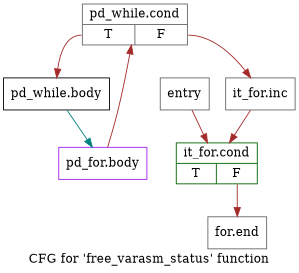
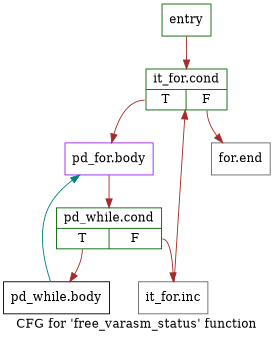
  digraph {
    label="CFG for 'free_varasm_status' function"
    node [color=gray40 shape=record]
    edge [color=brown]
-   n1 [label="{entry}"]
+   n1 [color=darkgreen label="{entry}"]
    n2 [color=darkgreen label="{it_for.cond|{<s0>T|<s1>F}}"]
    n3 [color=purple label="{pd_for.body}"]
    n4 [label="{for.end}"]
-   n5 [label="{pd_while.cond|{<s0>T|<s1>F}}"]
+   n5 [color=darkgreen label="{pd_while.cond|{<s0>T|<s1>F}}"]
    n6 [color=black label="{pd_while.body}"]
    n7 [label="{it_for.inc}"]
    n1 -> n2
+   n2 -> n3 [tailport=s0]
    n2 -> n4 [tailport=s1]
    n3 -> n5
    n5 -> n6 [tailport=s0]
    n5 -> n7 [tailport=s1]
    n6 -> n3 [color=teal]
    n7 -> n2
  }
